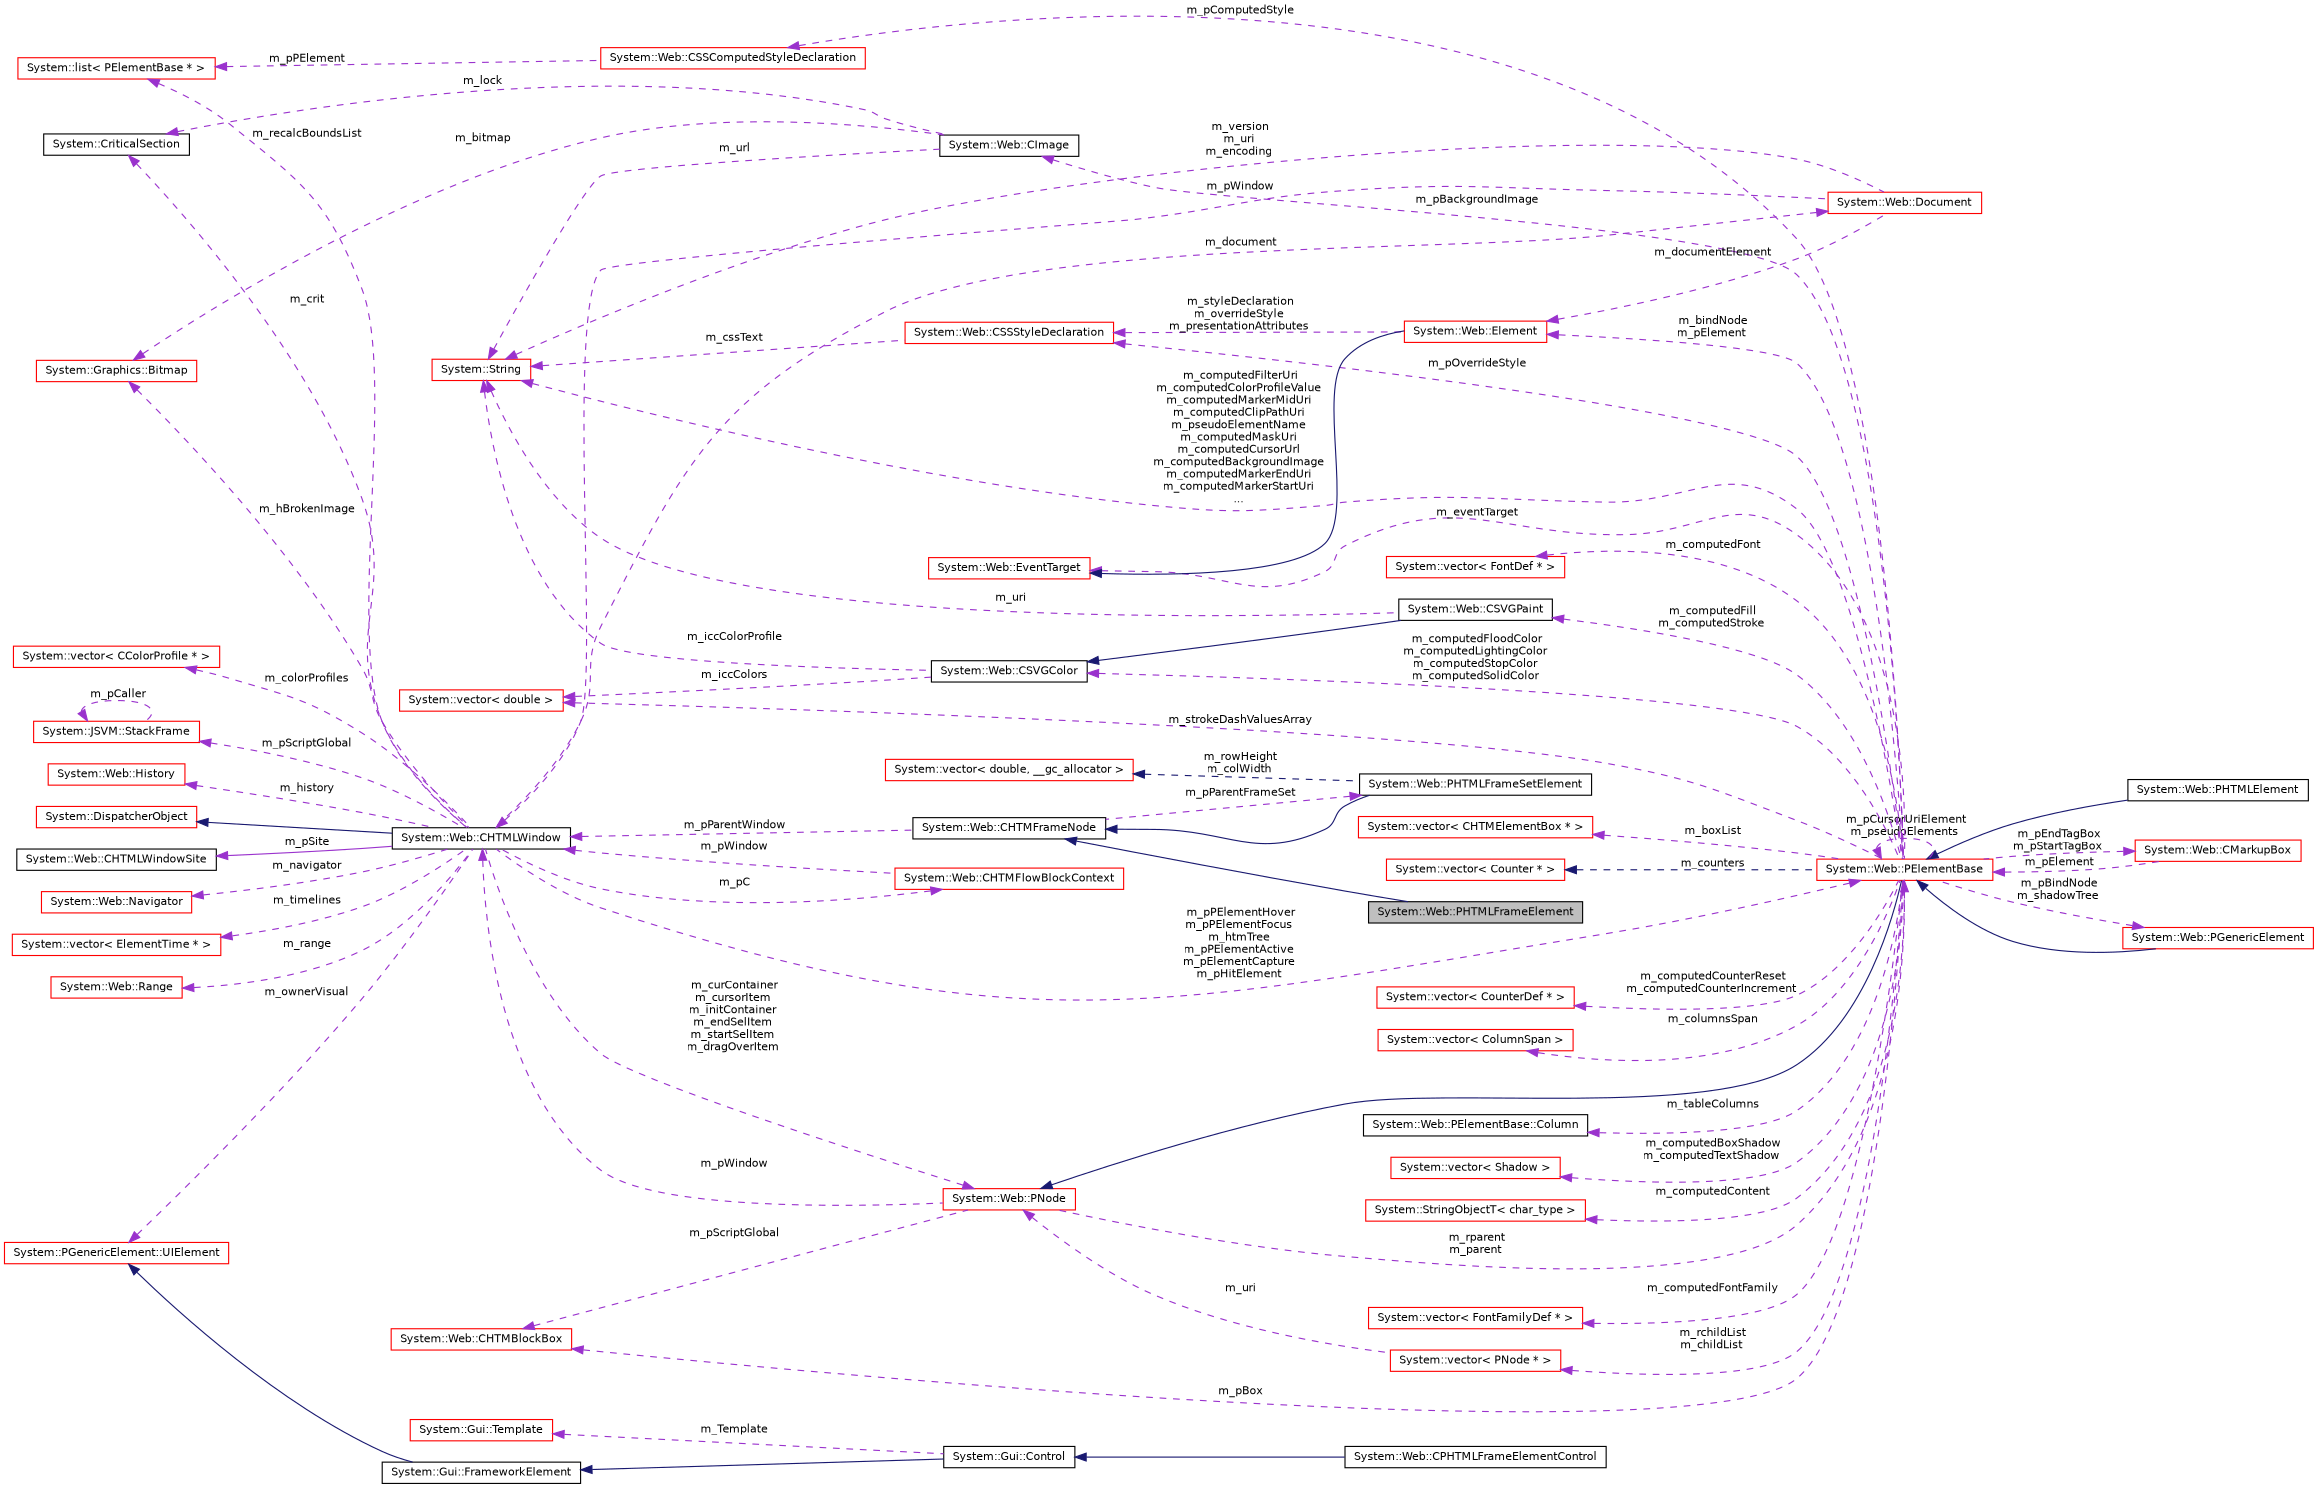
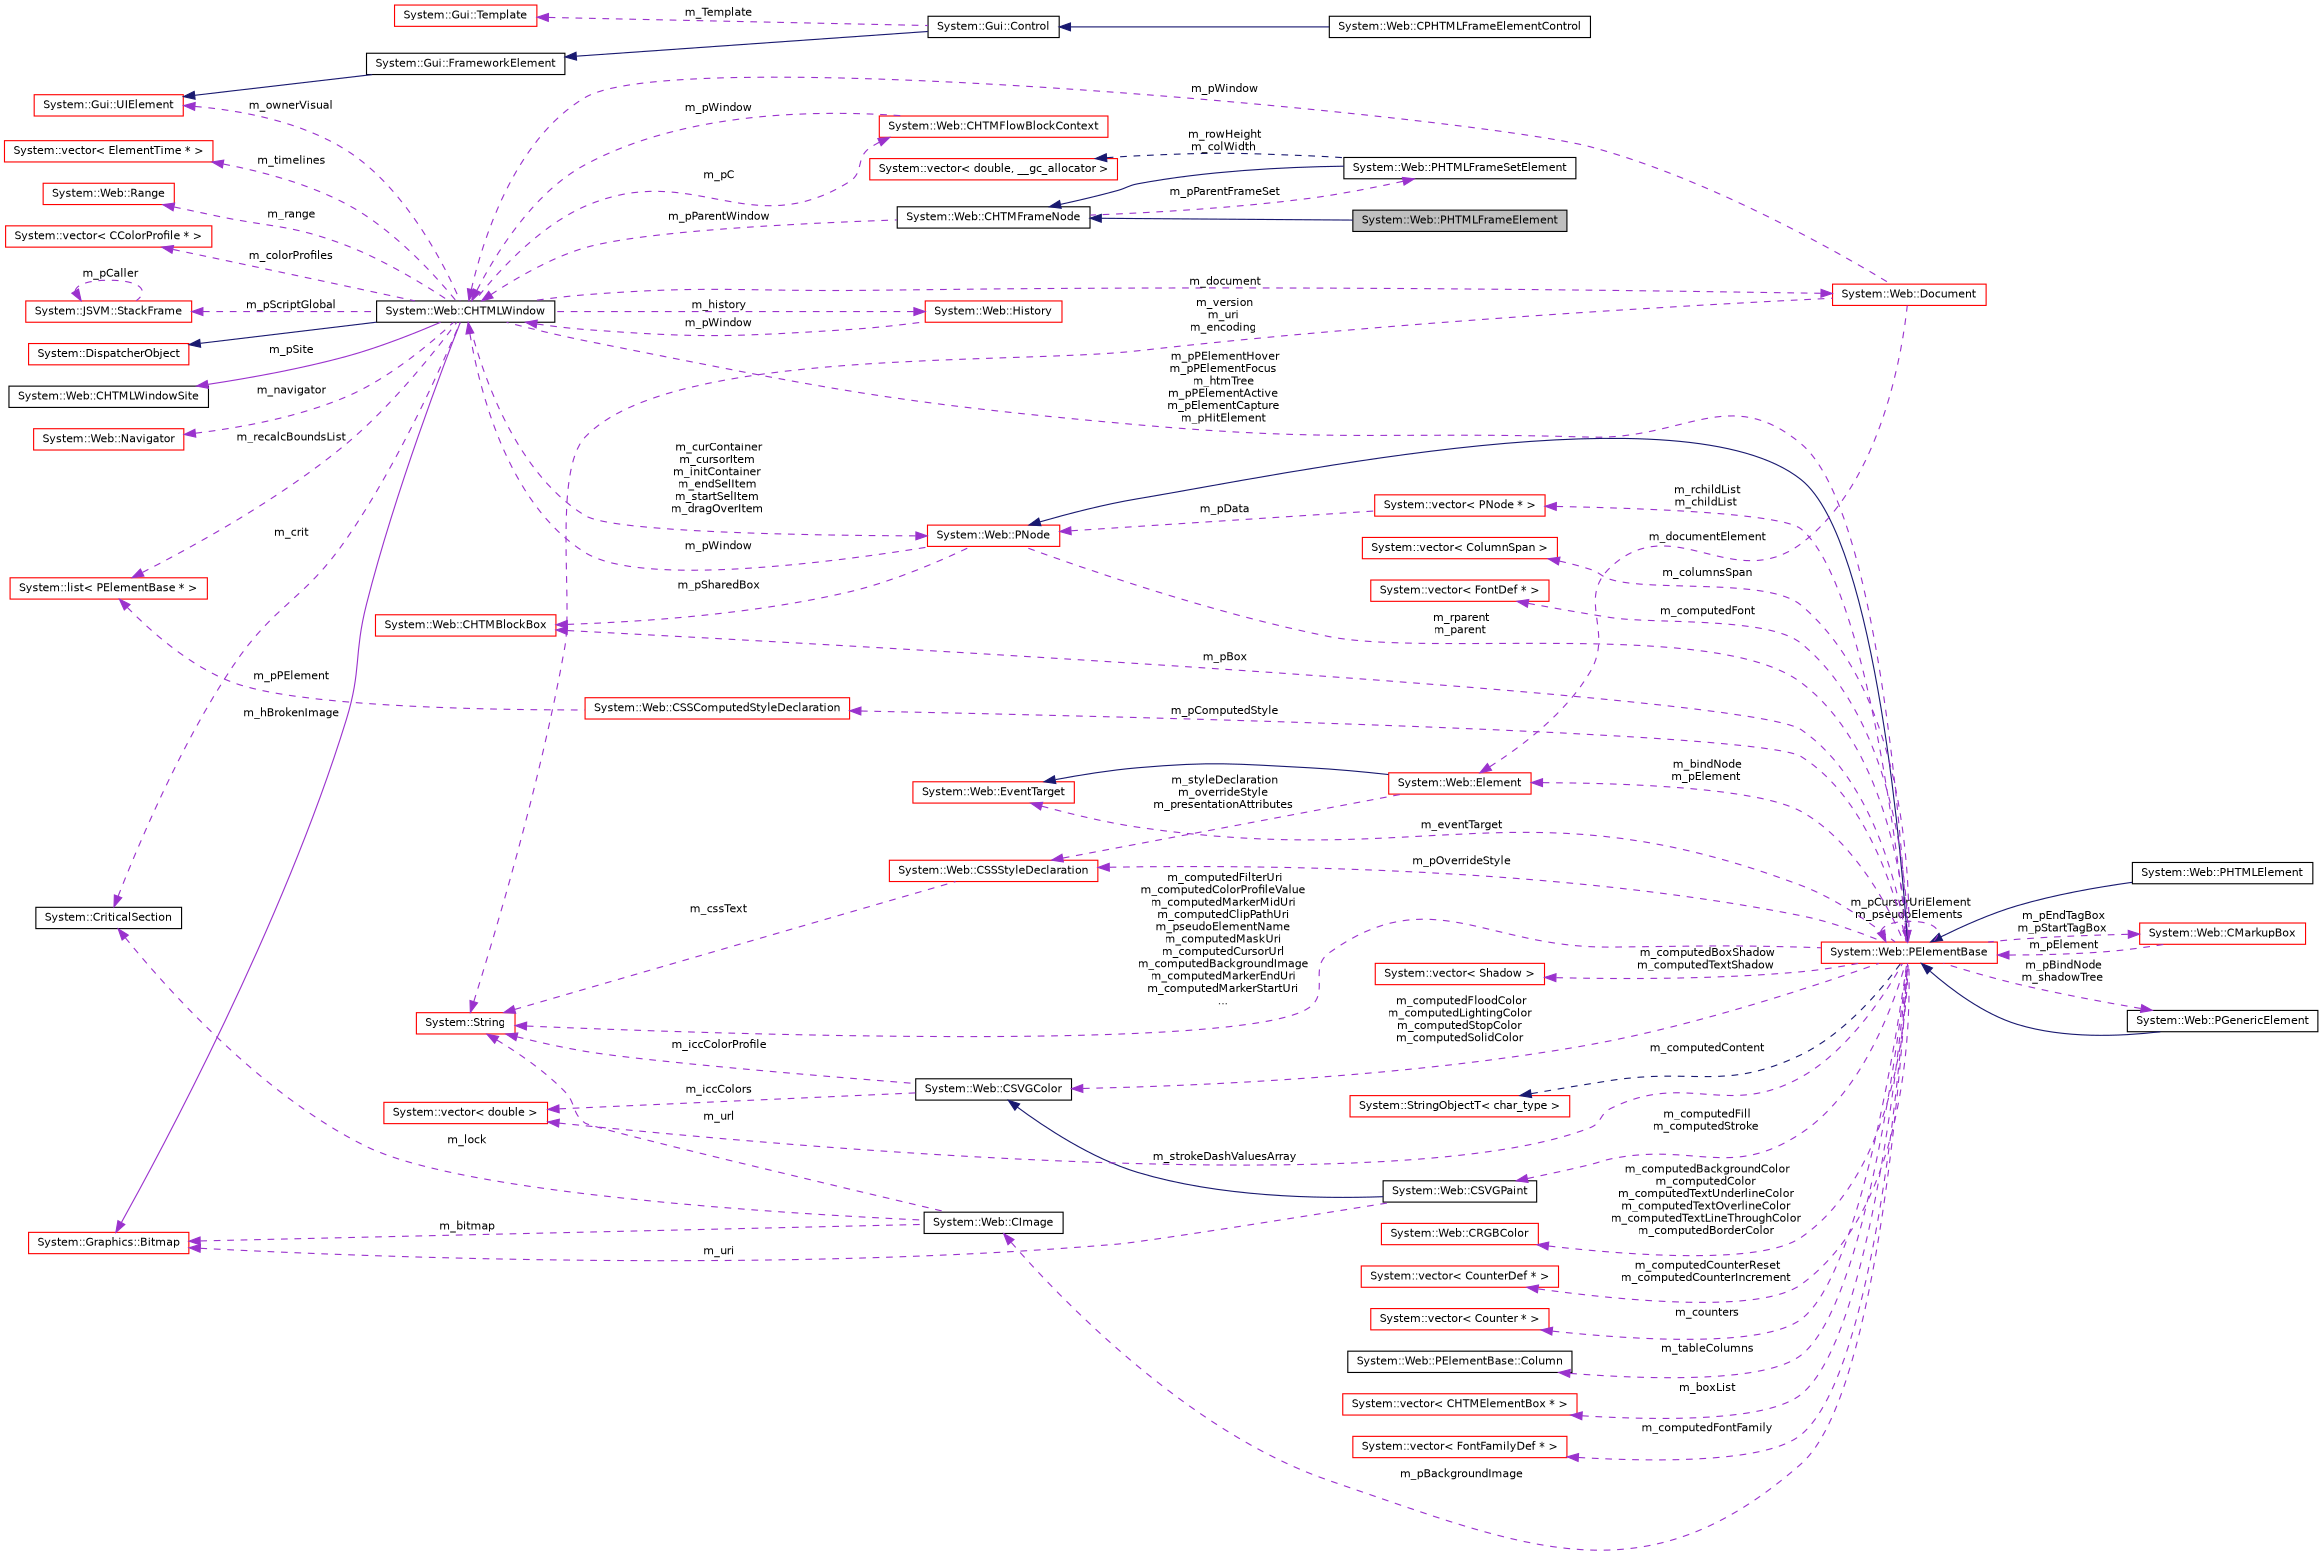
  digraph {
    rankdir=LR
    node [color=red fillcolor=white fontname=Helvetica fontsize=10 shape=record style=filled]
    edge [color=darkorchid3 dir=back fontname=Helvetica fontsize=10 labelfontname=Helvetica labelfontsize=10 style=dashed]
    n1 [color=black fillcolor=grey75 fontcolor=black height=0.2 label="System::Web::PHTMLFrameElement" width=0.4]
    n2 [color=black height=0.2 label="System::Web::CHTMFrameNode" width=0.4]
    n3 [color=black height=0.2 label="System::Web::PHTMLFrameSetElement" width=0.4]
    n4 [color=black height=0.2 label="System::Web::PHTMLElement" width=0.4]
    n5 [height=0.2 label="System::Web::PElementBase" width=0.4]
    n6 [height=0.2 label="System::Web::PNode" width=0.4]
    n7 [color=black height=0.2 label="System::Web::CHTMLWindow" width=0.4]
    n8 [height=0.2 label="System::Web::CMarkupBox" width=0.4]
-   n9 [height=0.2 label="System::Web::PGenericElement" width=0.4]
+   n9 [color=black height=0.2 label="System::Web::PGenericElement" width=0.4]
    n10 [height=0.2 label="System::vector\< PNode * \>" width=0.4]
    n11 [height=0.2 label="System::Web::Document" width=0.4]
    n12 [height=0.2 label="System::Web::History" width=0.4]
    n13 [height=0.2 label="System::Web::CHTMFlowBlockContext" width=0.4]
    n14 [height=0.2 label="System::Web::CSSComputedStyleDeclaration" width=0.4]
    n15 [height=0.2 label="System::DispatcherObject" width=0.4]
    n16 [color=black height=0.2 label="System::Web::CHTMLWindowSite" width=0.4]
    n17 [height=0.2 label="System::String" width=0.4]
    n18 [height=0.2 label="System::Web::CSSStyleDeclaration" width=0.4]
    n19 [color=black height=0.2 label="System::Web::CImage" width=0.4]
    n20 [color=black height=0.2 label="System::Web::CSVGPaint" width=0.4]
    n21 [color=black height=0.2 label="System::Web::CSVGColor" width=0.4]
    n22 [height=0.2 label="System::Web::Element" width=0.4]
    n23 [height=0.2 label="System::Web::EventTarget" width=0.4]
    n24 [color=black height=0.2 label="System::CriticalSection" width=0.4]
    n25 [height=0.2 label="System::Web::Navigator" width=0.4]
-   n26 [height=0.2 label="System::PGenericElement::UIElement" width=0.4]
+   n26 [height=0.2 label="System::Gui::UIElement" width=0.4]
    n27 [color=black height=0.2 label="System::Gui::FrameworkElement" width=0.4]
    n28 [color=black height=0.2 label="System::Gui::Control" width=0.4]
    n29 [height=0.2 label="System::vector\< ElementTime * \>" width=0.4]
    n30 [height=0.2 label="System::Web::Range" width=0.4]
    n31 [height=0.2 label="System::Graphics::Bitmap" width=0.4]
    n32 [height=0.2 label="System::vector\< CColorProfile * \>" width=0.4]
    n33 [height=0.2 label="System::JSVM::StackFrame" width=0.4]
    n34 [height=0.2 label="System::list\< PElementBase * \>" width=0.4]
    n35 [height=0.2 label="System::Web::CHTMBlockBox" width=0.4]
+   n36 [height=0.2 label="System::Web::CRGBColor" width=0.4]
    n37 [height=0.2 label="System::vector\< CounterDef * \>" width=0.4]
    n38 [height=0.2 label="System::vector\< CHTMElementBox * \>" width=0.4]
    n39 [height=0.2 label="System::vector\< Counter * \>" width=0.4]
    n40 [color=black height=0.2 label="System::Web::PElementBase::Column" width=0.4]
    n41 [height=0.2 label="System::vector\< double \>" width=0.4]
    n42 [height=0.2 label="System::vector\< FontDef * \>" width=0.4]
    n43 [height=0.2 label="System::vector\< ColumnSpan \>" width=0.4]
    n44 [height=0.2 label="System::vector\< Shadow \>" width=0.4]
    n45 [height=0.2 label="System::StringObjectT\< char_type \>" width=0.4]
    n46 [height=0.2 label="System::vector\< FontFamilyDef * \>" width=0.4]
    n47 [height=0.2 label="System::vector\< double, __gc_allocator \>" width=0.4]
    n48 [color=black height=0.2 label="System::Web::CPHTMLFrameElementControl" width=0.4]
    n49 [height=0.2 label="System::Gui::Template" width=0.4]
    n2 -> n1 [color=midnightblue style=solid]
    n2 -> n3 [color=midnightblue style=solid]
    n3 -> n2 [label=" m_pParentFrameSet"]
    n5 -> n4 [color=midnightblue style=solid]
    n5 -> n5 [label=" m_pCursorUriElement\nm_pseudoElements"]
    n5 -> n6 [label=" m_rparent\nm_parent"]
    n5 -> n7 [label=" m_pPElementHover\nm_pPElementFocus\nm_htmTree\nm_pPElementActive\nm_pElementCapture\nm_pHitElement"]
    n5 -> n8 [label=" m_pElement"]
    n5 -> n9 [color=midnightblue style=solid]
    n6 -> n5 [color=midnightblue style=solid]
    n6 -> n7 [label=" m_curContainer\nm_cursorItem\nm_initContainer\nm_endSelItem\nm_startSelItem\nm_dragOverItem"]
-   n6 -> n10 [label=" m_uri"]
+   n6 -> n10 [label=" m_pData"]
    n7 -> n2 [label=" m_pParentWindow"]
    n7 -> n6 [label=" m_pWindow"]
    n7 -> n11 [label=" m_pWindow"]
+   n7 -> n12 [label=" m_pWindow"]
    n7 -> n13 [label=" m_pWindow"]
    n8 -> n5 [label=" m_pEndTagBox\nm_pStartTagBox"]
    n9 -> n5 [label=" m_pBindNode\nm_shadowTree"]
    n10 -> n5 [label=" m_rchildList\nm_childList"]
    n11 -> n7 [label=" m_document"]
    n12 -> n7 [label=" m_history"]
    n13 -> n7 [label=" m_pC"]
    n14 -> n5 [label=" m_pComputedStyle"]
    n15 -> n7 [color=midnightblue style=solid]
    n16 -> n7 [label=" m_pSite" style=solid]
    n17 -> n5 [label=" m_computedFilterUri\nm_computedColorProfileValue\nm_computedMarkerMidUri\nm_computedClipPathUri\nm_pseudoElementName\nm_computedMaskUri\nm_computedCursorUrl\nm_computedBackgroundImage\nm_computedMarkerEndUri\nm_computedMarkerStartUri\n..."]
    n17 -> n11 [label=" m_version\nm_uri\nm_encoding"]
    n17 -> n18 [label=" m_cssText"]
    n17 -> n19 [label=" m_url"]
-   n17 -> n20 [label=" m_uri"]
+   n31 -> n20 [label=" m_uri"]
    n17 -> n21 [label=" m_iccColorProfile"]
    n18 -> n5 [label=" m_pOverrideStyle"]
    n18 -> n22 [label=" m_styleDeclaration\nm_overrideStyle\nm_presentationAttributes"]
    n19 -> n5 [label=" m_pBackgroundImage"]
    n20 -> n5 [label=" m_computedFill\nm_computedStroke"]
    n21 -> n5 [label=" m_computedFloodColor\nm_computedLightingColor\nm_computedStopColor\nm_computedSolidColor"]
    n21 -> n20 [color=midnightblue style=solid]
    n22 -> n5 [label=" m_bindNode\nm_pElement"]
    n22 -> n11 [label=" m_documentElement"]
    n23 -> n5 [label=" m_eventTarget"]
    n23 -> n22 [color=midnightblue style=solid]
    n24 -> n7 [label=" m_crit"]
    n24 -> n19 [label=" m_lock"]
    n25 -> n7 [label=" m_navigator"]
    n26 -> n7 [label=" m_ownerVisual"]
    n26 -> n27 [color=midnightblue style=solid]
    n27 -> n28 [color=midnightblue style=solid]
    n28 -> n48 [color=midnightblue style=solid]
    n29 -> n7 [label=" m_timelines"]
    n30 -> n7 [label=" m_range"]
-   n31 -> n7 [label=" m_hBrokenImage"]
+   n31 -> n7 [label=" m_hBrokenImage" style=solid]
    n31 -> n19 [label=" m_bitmap"]
    n32 -> n7 [label=" m_colorProfiles"]
    n33 -> n7 [label=" m_pScriptGlobal"]
    n33 -> n33 [label=" m_pCaller"]
    n34 -> n7 [label=" m_recalcBoundsList"]
    n34 -> n14 [label=" m_pPElement"]
    n35 -> n5 [label=" m_pBox"]
-   n35 -> n6 [label=" m_pScriptGlobal"]
+   n35 -> n6 [label=" m_pSharedBox"]
+   n36 -> n5 [label=" m_computedBackgroundColor\nm_computedColor\nm_computedTextUnderlineColor\nm_computedTextOverlineColor\nm_computedTextLineThroughColor\nm_computedBorderColor"]
    n37 -> n5 [label=" m_computedCounterReset\nm_computedCounterIncrement"]
    n38 -> n5 [label=" m_boxList"]
-   n39 -> n5 [color=midnightblue label=" m_counters"]
+   n39 -> n5 [label=" m_counters"]
    n40 -> n5 [label=" m_tableColumns"]
    n41 -> n5 [label=" m_strokeDashValuesArray"]
    n41 -> n21 [label=" m_iccColors"]
    n42 -> n5 [label=" m_computedFont"]
    n43 -> n5 [label=" m_columnsSpan"]
    n44 -> n5 [label=" m_computedBoxShadow\nm_computedTextShadow"]
-   n45 -> n5 [label=" m_computedContent"]
+   n45 -> n5 [color=midnightblue label=" m_computedContent"]
    n46 -> n5 [label=" m_computedFontFamily"]
    n47 -> n3 [color=midnightblue label=" m_rowHeight\nm_colWidth"]
    n49 -> n28 [label=" m_Template"]
  }
